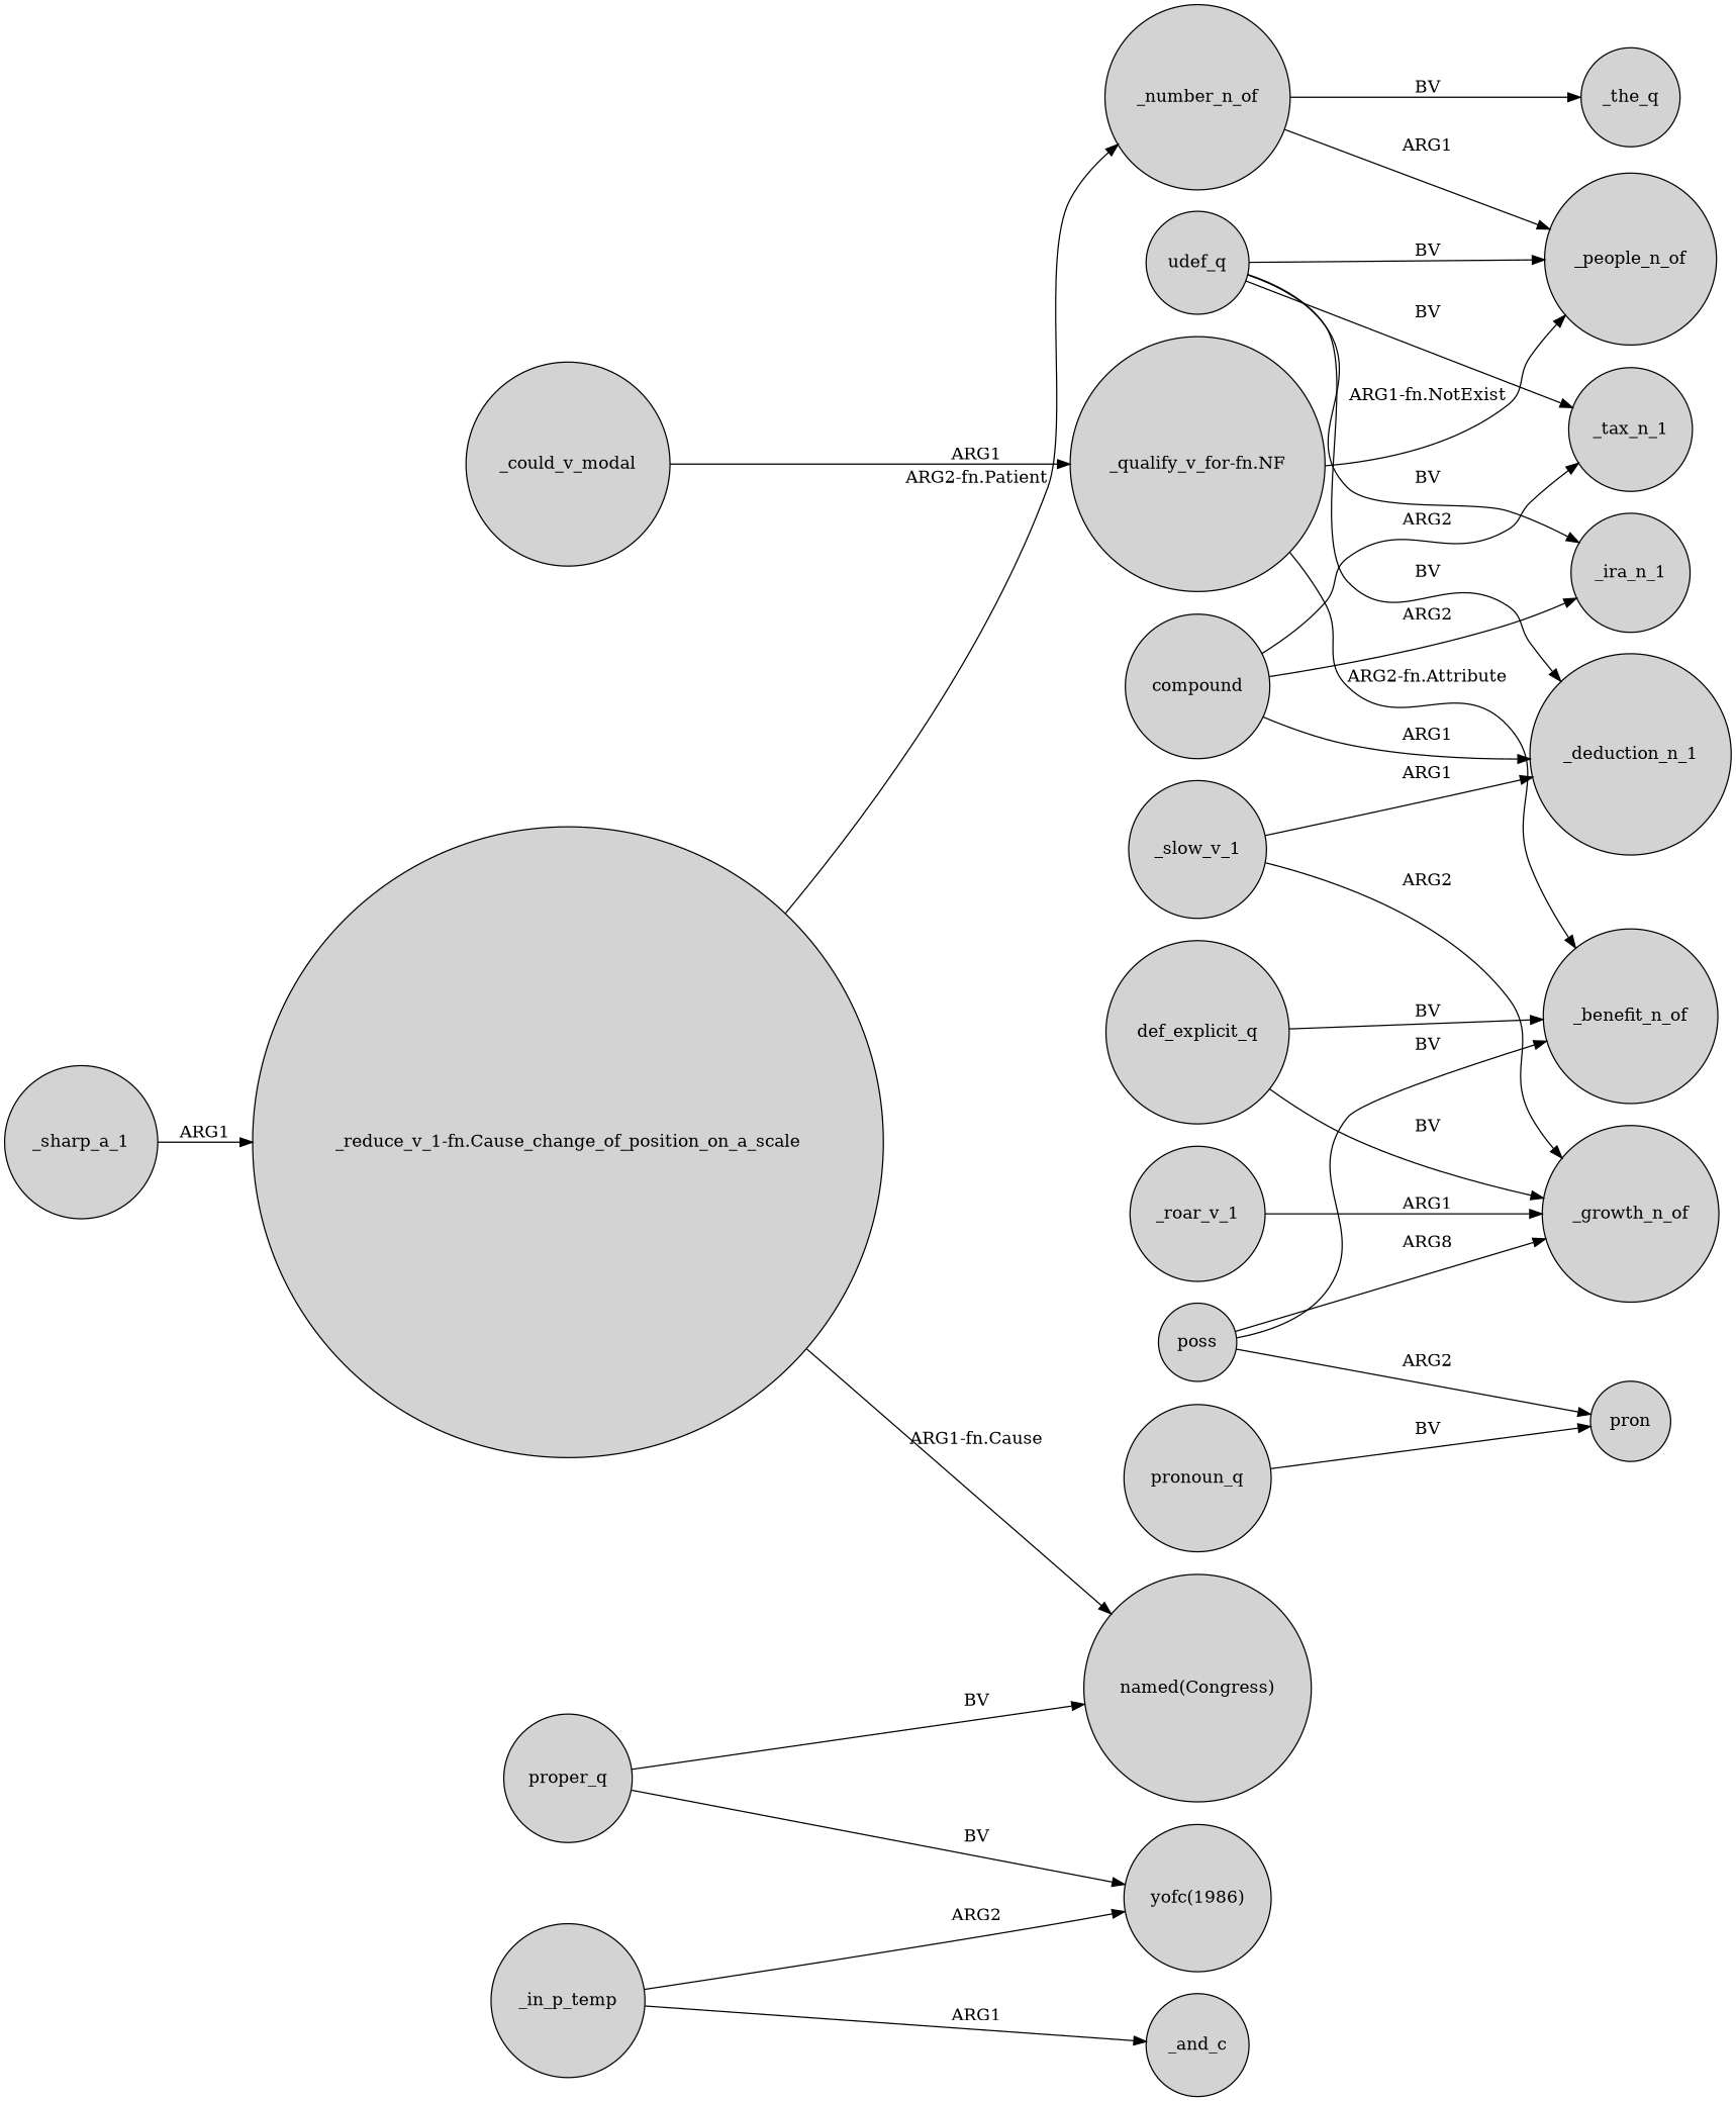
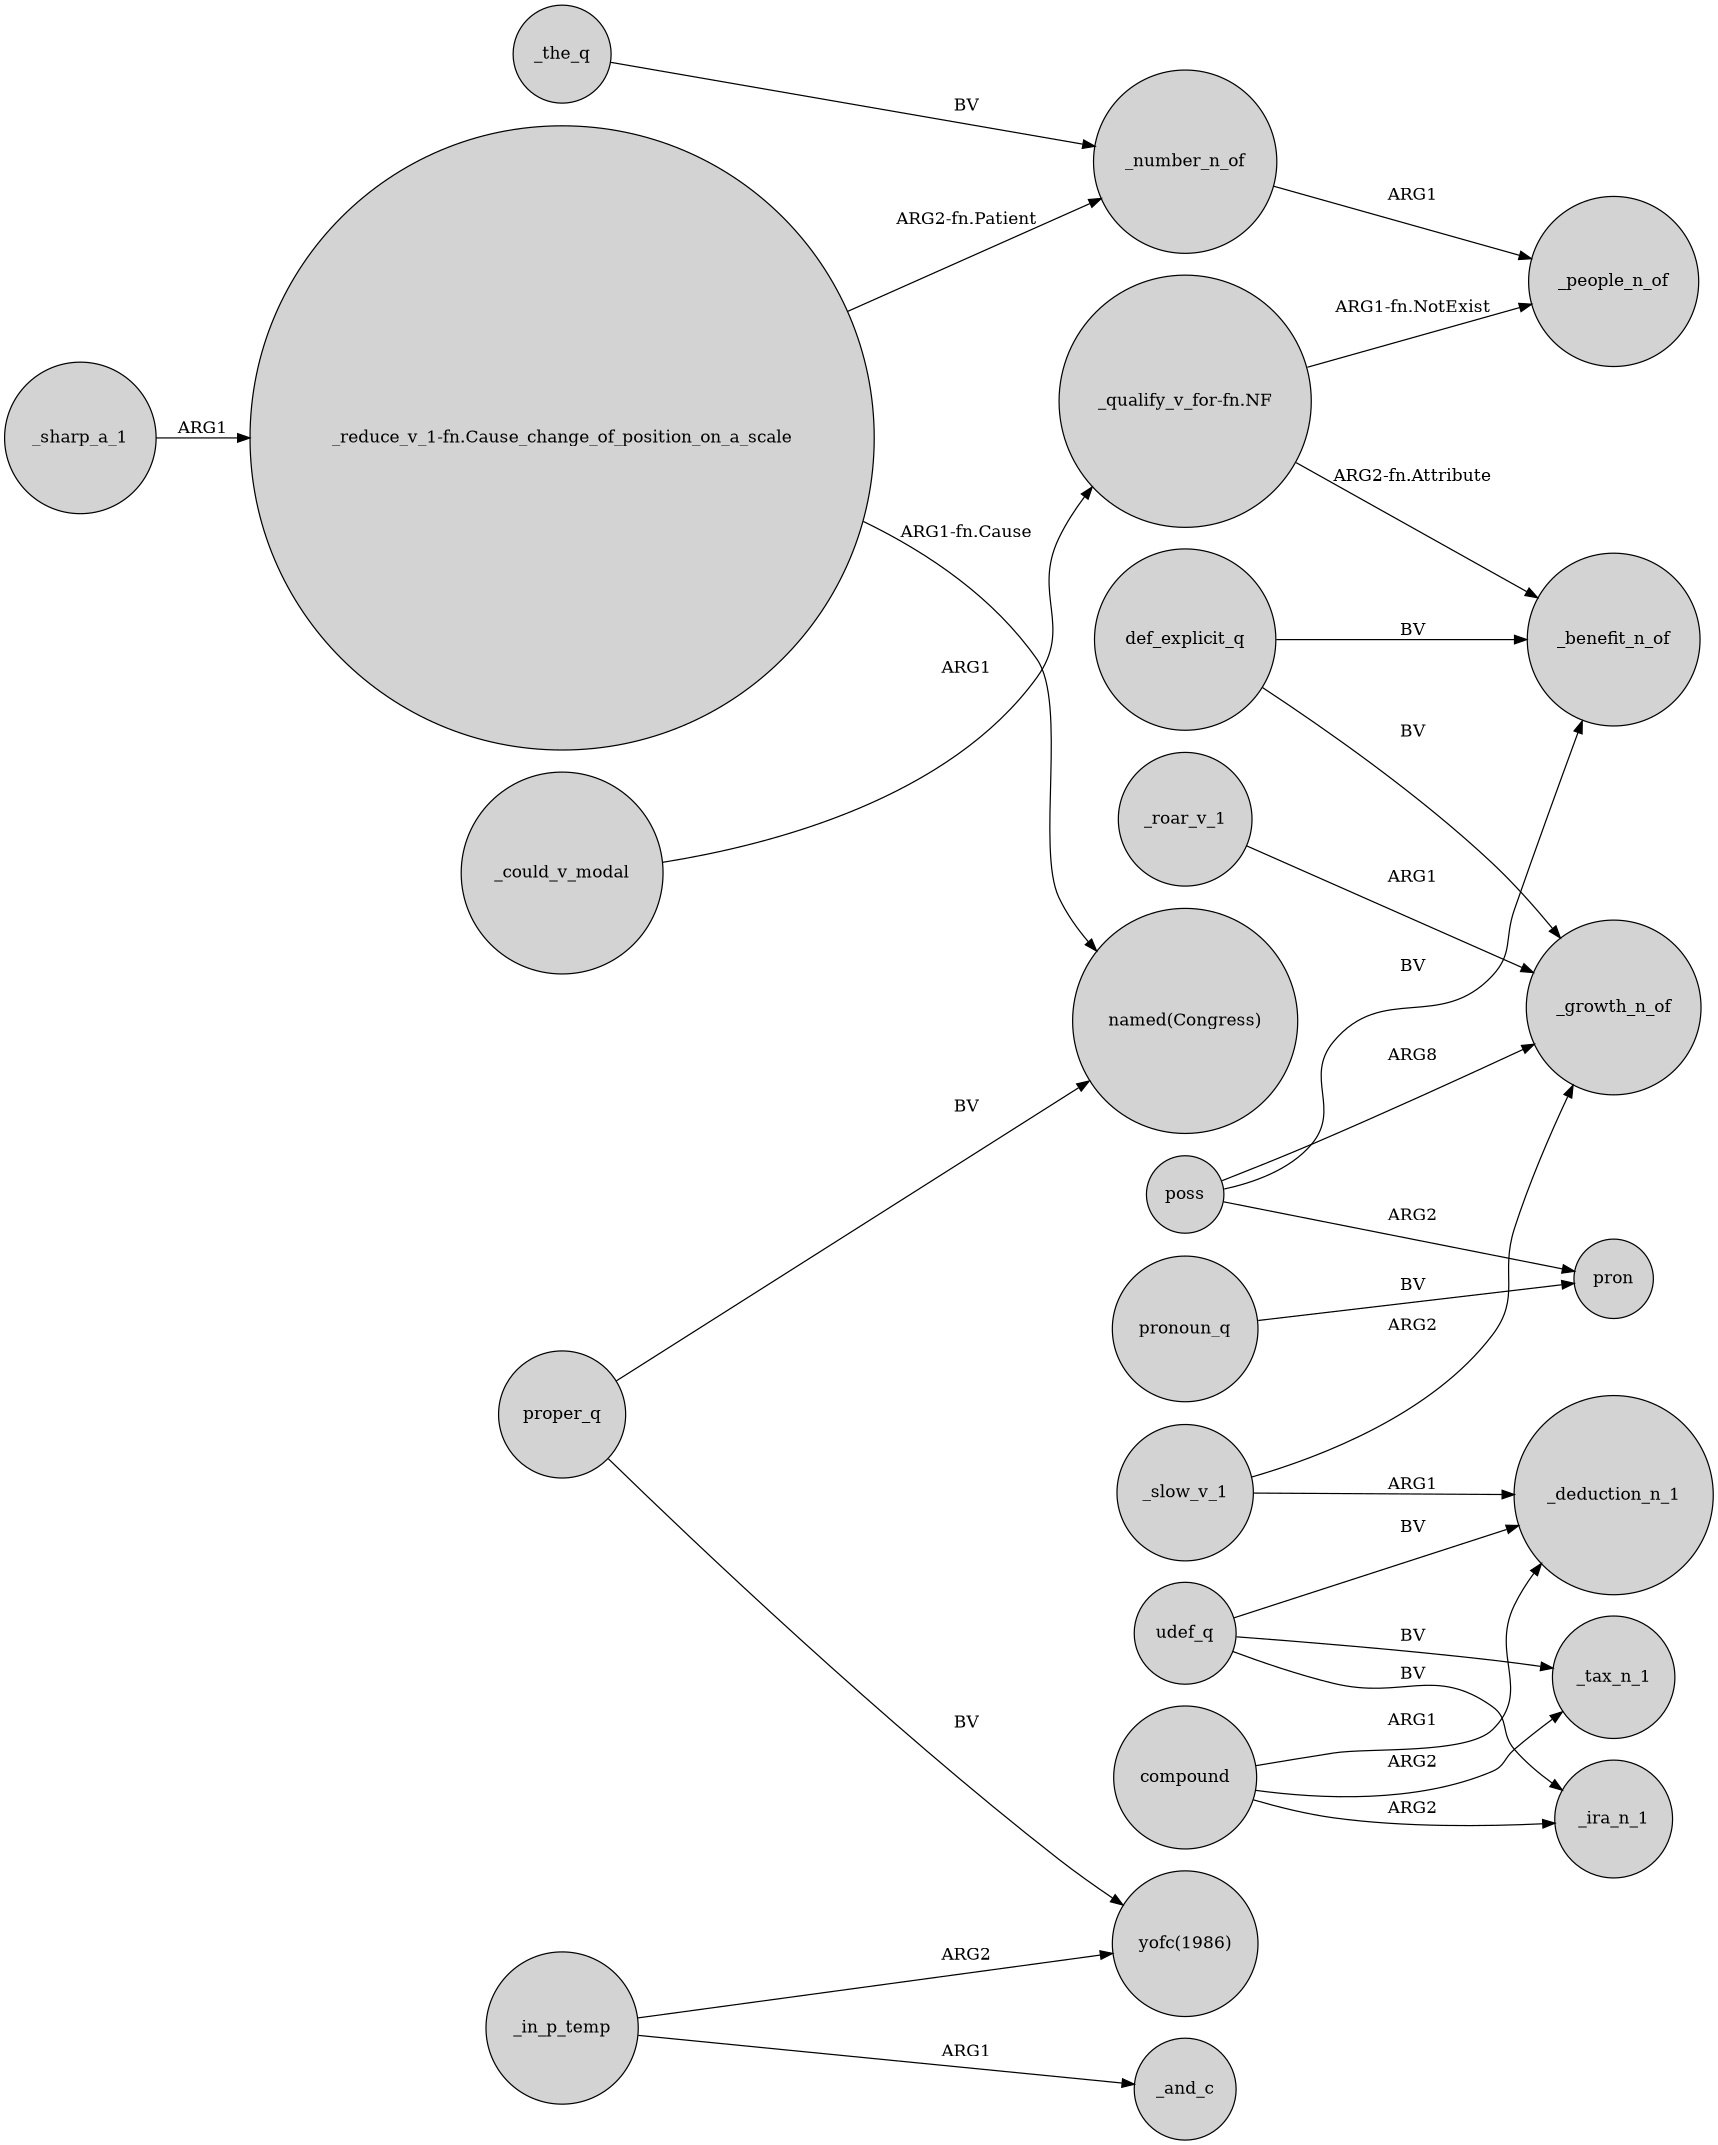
  digraph {
    rankdir=LR
    node [shape=circle style=filled]
    _sharp_a_1
    "_reduce_v_1-fn.Cause_change_of_position_on_a_scale"
    _number_n_of
    "named(Congress)"
    _people_n_of
    _in_p_temp
    _and_c
    "yofc(1986)"
    _slow_v_1
    _deduction_n_1
    _growth_n_of
    poss
    pron
    _benefit_n_of
    "_qualify_v_for-fn.NF"
    _roar_v_1
    _the_q
    proper_q
    udef_q
    _tax_n_1
    _ira_n_1
    pronoun_q
    _could_v_modal
    compound
    def_explicit_q
    _sharp_a_1 -> "_reduce_v_1-fn.Cause_change_of_position_on_a_scale" [label=ARG1]
    "_reduce_v_1-fn.Cause_change_of_position_on_a_scale" -> _number_n_of [label="ARG2-fn.Patient"]
    "_reduce_v_1-fn.Cause_change_of_position_on_a_scale" -> "named(Congress)" [label="ARG1-fn.Cause"]
    _number_n_of -> _people_n_of [label=ARG1]
    _in_p_temp -> _and_c [label=ARG1]
    _in_p_temp -> "yofc(1986)" [label=ARG2]
    _slow_v_1 -> _deduction_n_1 [label=ARG1]
    _slow_v_1 -> _growth_n_of [label=ARG2]
    poss -> _growth_n_of [label=ARG8]
    poss -> pron [label=ARG2]
    poss -> _benefit_n_of [label=BV]
    "_qualify_v_for-fn.NF" -> _people_n_of [label="ARG1-fn.NotExist"]
    "_qualify_v_for-fn.NF" -> _benefit_n_of [label="ARG2-fn.Attribute"]
    _roar_v_1 -> _growth_n_of [label=ARG1]
-   _number_n_of -> _the_q [label=BV]
+   _the_q -> _number_n_of [label=BV]
    proper_q -> "named(Congress)" [label=BV]
    proper_q -> "yofc(1986)" [label=BV]
-   udef_q -> _people_n_of [label=BV]
    udef_q -> _deduction_n_1 [label=BV]
    udef_q -> _tax_n_1 [label=BV]
    udef_q -> _ira_n_1 [label=BV]
    pronoun_q -> pron [label=BV]
    _could_v_modal -> "_qualify_v_for-fn.NF" [label=ARG1]
    compound -> _deduction_n_1 [label=ARG1]
    compound -> _tax_n_1 [label=ARG2]
    compound -> _ira_n_1 [label=ARG2]
    def_explicit_q -> _growth_n_of [label=BV]
    def_explicit_q -> _benefit_n_of [label=BV]
  }
